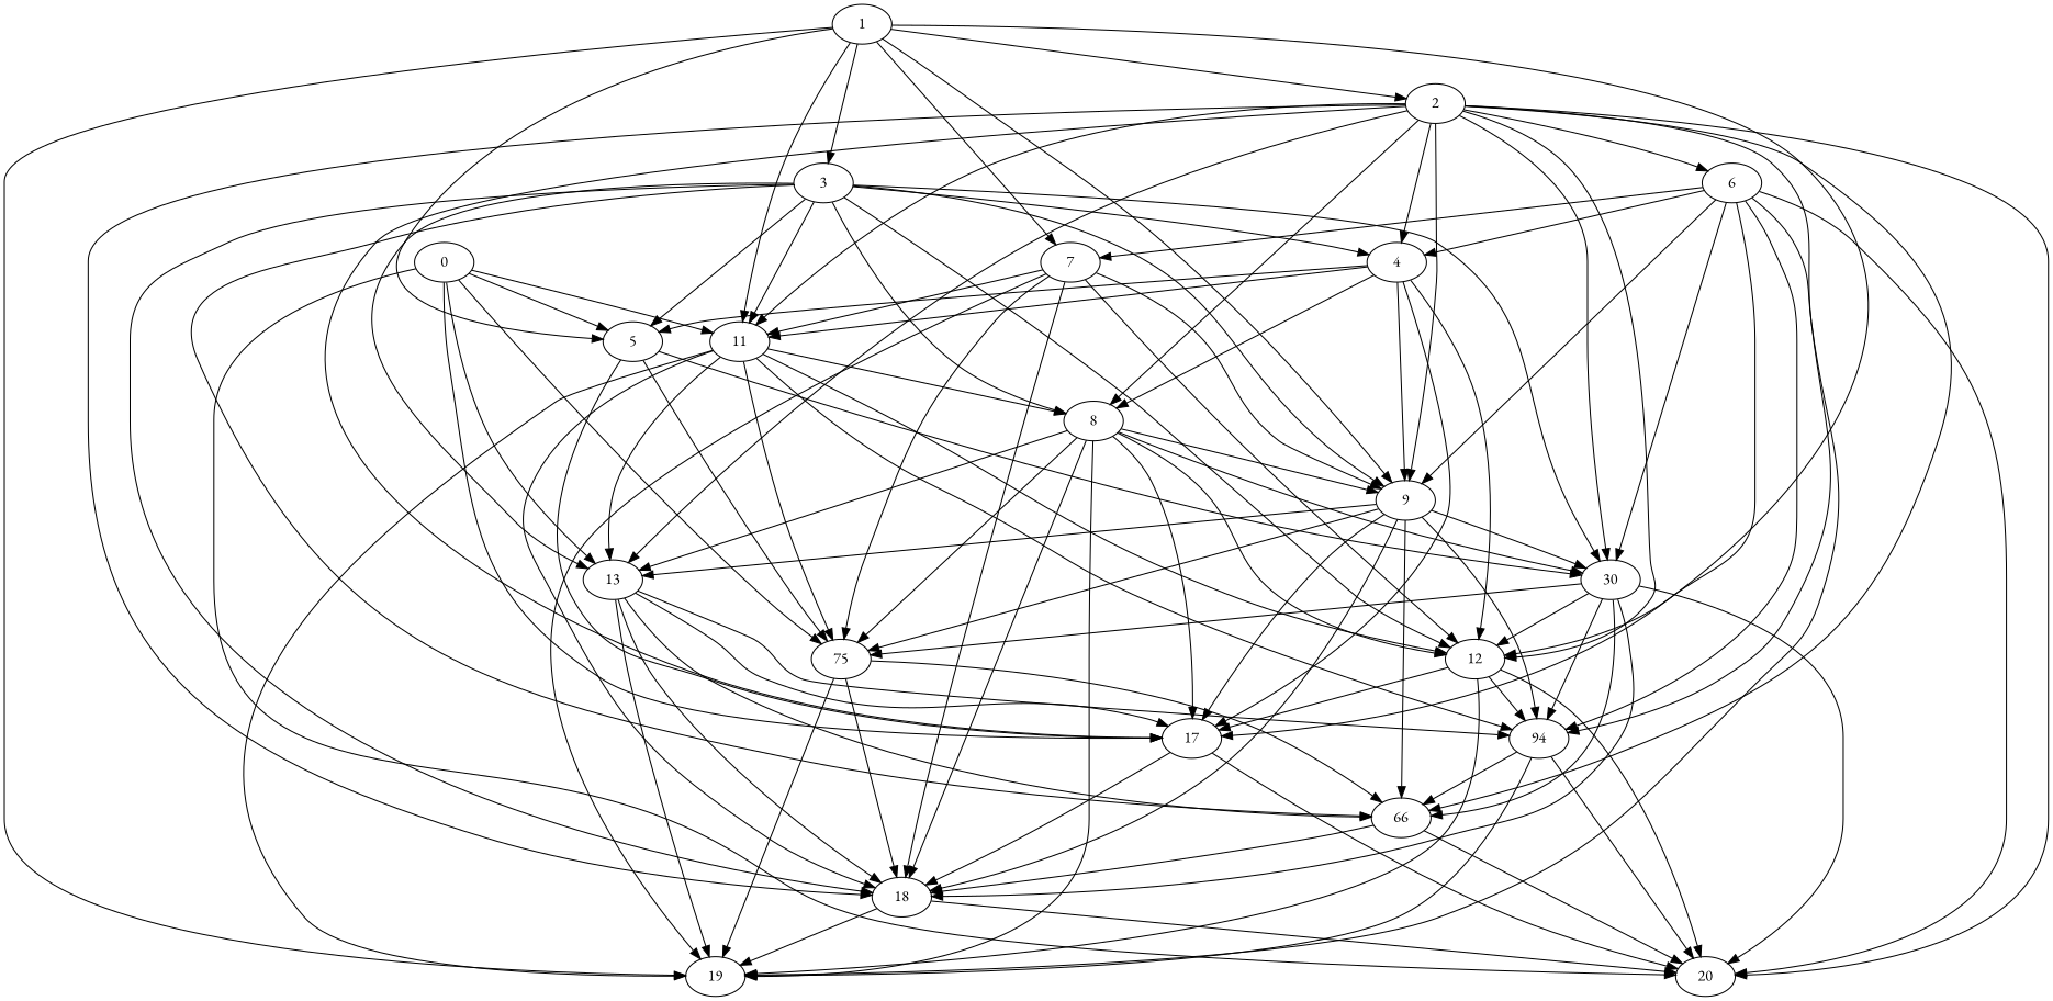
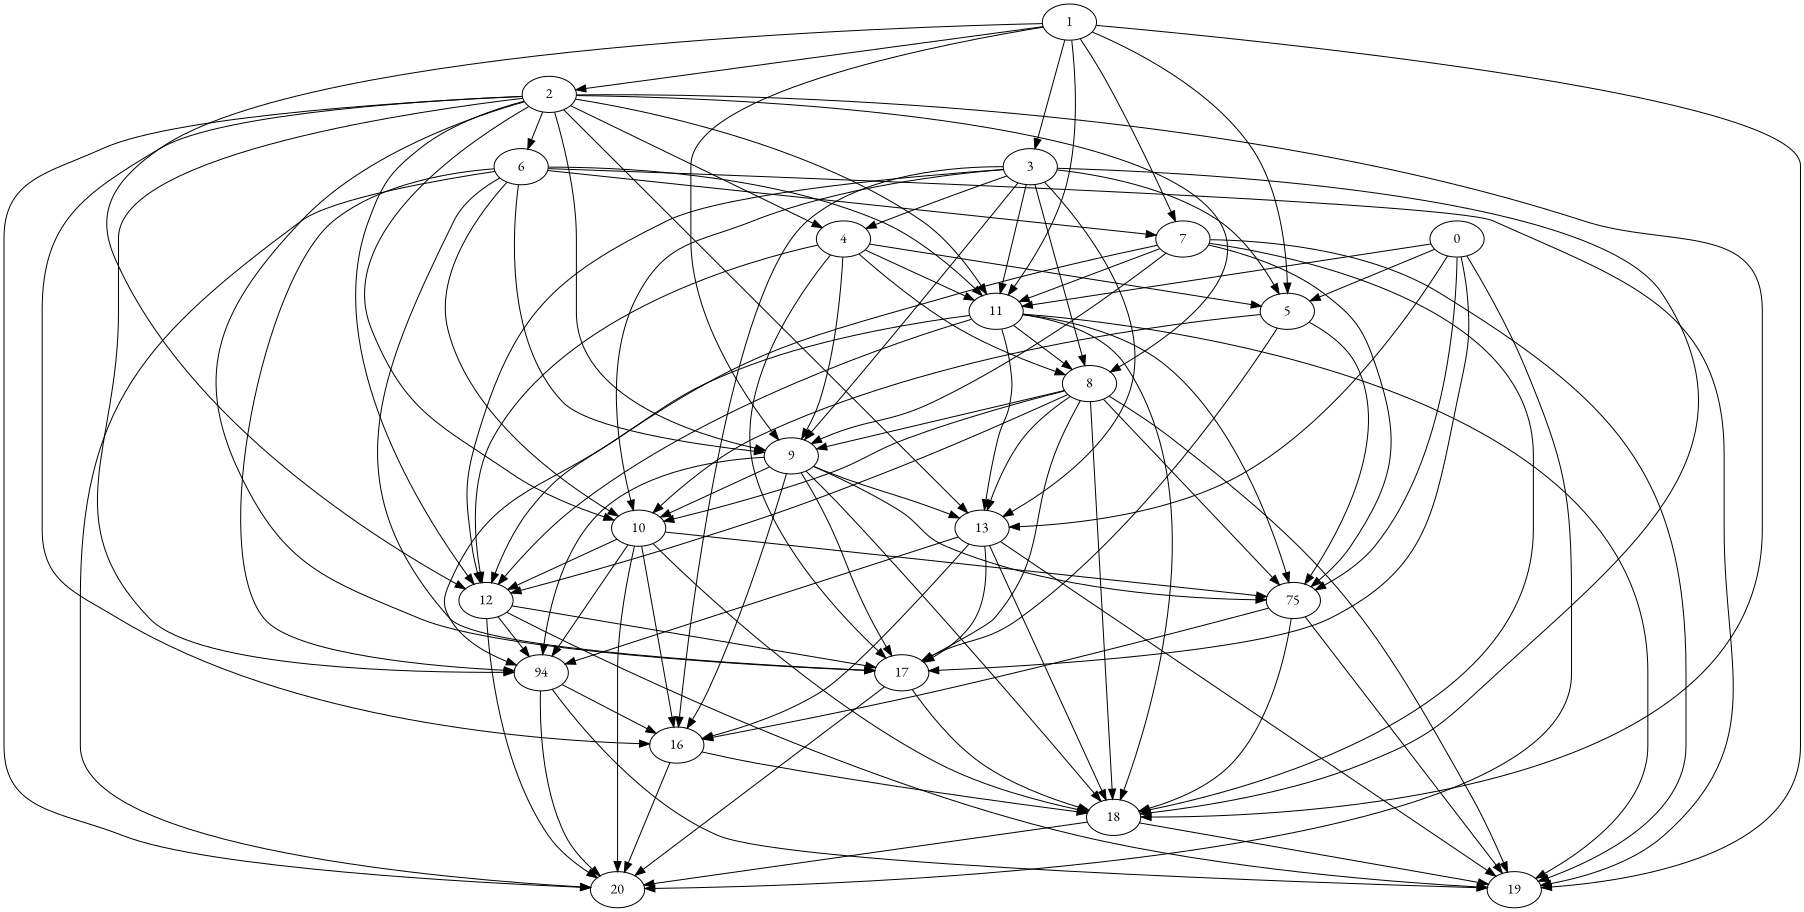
  digraph {
    "Duplicate states"=0
    GraphType=Random
    "Max states in OPEN"=0
    Modes="120000ms; topo-ordered tasks, ; Pruning: task equivalence, fixed order ready list, ; F-value: ; Optimisation: best schedule length (SL) optimisation on equal, "
    NumberOfTasks=21
    "Pruned using list schedule length"=587
    "States removed from OPEN"=0
    TargetSystem="Homogeneous-2"
    "Time to schedule (ms)"=146
    "Total idle time"=95
    "Total schedule length"=361
    "Total sequential time"=620
    "Total states created"=1719
    fontname="EB Garamond"
    node [Processor=0 "Start time"=0 Weight=36 fontname="EB Garamond"]
    edge [Weight=4 fontname="EB Garamond"]
    1 ["Finish time"=14 Weight=14]
    3 ["Finish time"=41 "Start time"=14 Weight=27]
    2 ["Finish time"=46 Processor=1 "Start time"=32 Weight=14]
    7 ["Finish time"=123 Processor=1 "Start time"=78 Weight=45]
    9 ["Finish time"=161 "Start time"=125]
    5 ["Finish time"=141 Processor=1 "Start time"=123 Weight=18]
    11 ["Finish time"=182 Processor=1 "Start time"=141 Weight=41]
    12 ["Finish time"=224 "Start time"=197 Weight=27]
    19 ["Finish time"=354 Processor=1 "Start time"=327 Weight=27]
    4 ["Finish time"=88 "Start time"=52]
    8 ["Finish time"=124 "Start time"=88]
-   10 ["Finish time"=197 "Start time"=161 label=30]
+   10 ["Finish time"=197 "Start time"=161]
    13 ["Finish time"=205 Processor=1 "Start time"=182 Weight=23]
-   16 ["Finish time"=289 "Start time"=244 Weight=45 label=66]
+   16 ["Finish time"=289 "Start time"=244 Weight=45]
    18 ["Finish time"=325 "Start time"=289]
    6 ["Finish time"=78 Processor=1 "Start time"=46 Weight=32]
    n17 ["Finish time"=242 "Start time"=224 Weight=18 label=94]
    17 ["Finish time"=248 Processor=1 "Start time"=239 Weight=9]
    20 ["Finish time"=361 "Start time"=325]
    n20 ["Finish time"=239 Processor=1 "Start time"=207 Weight=32 label=75]
    0 ["Finish time"=32 Processor=1 Weight=32]
    1 -> 3 [Weight=6]
    1 -> 2 [Weight=2]
    1 -> 7 [Weight=5]
    1 -> 9 [Weight=8]
    1 -> 5 [Weight=2]
    1 -> 11
    1 -> 12 [Weight=5]
    1 -> 19
    3 -> 9 [Weight=9]
    3 -> 5 [Weight=5]
    3 -> 11 [Weight=10]
    3 -> 12 [Weight=3]
    3 -> 4 [Weight=5]
    3 -> 8 [Weight=7]
    3 -> 10 [Weight=6]
    3 -> 13 [Weight=9]
    3 -> 16 [Weight=9]
    3 -> 18 [Weight=10]
    2 -> 9 [Weight=7]
    2 -> 11 [Weight=8]
    2 -> 12 [Weight=10]
    2 -> 4 [Weight=6]
    2 -> 8 [Weight=8]
    2 -> 10 [Weight=8]
    2 -> 13 [Weight=7]
    2 -> 16 [Weight=6]
    2 -> 18 [Weight=9]
    2 -> 6 [Weight=10]
    2 -> n17 [Weight=10]
    2 -> 17 [Weight=3]
    2 -> 20
    7 -> 9 [Weight=2]
    7 -> 11 [Weight=6]
    7 -> 12 [Weight=2]
    7 -> 19 [Weight=3]
    7 -> 18 [Weight=2]
    7 -> n20
    9 -> 10 [Weight=2]
    9 -> 13 [Weight=2]
    9 -> 16 [Weight=6]
    9 -> 18
    9 -> n17 [Weight=3]
    9 -> 17
    9 -> n20 [Weight=3]
    5 -> 10 [Weight=10]
    5 -> 17 [Weight=5]
    5 -> n20 [Weight=2]
    11 -> 12 [Weight=3]
    11 -> 19 [Weight=3]
    11 -> 8 [Weight=8]
    11 -> 13 [Weight=10]
    11 -> 18 [Weight=7]
    11 -> n17
    11 -> n20
    12 -> 19 [Weight=5]
    12 -> n17 [Weight=2]
    12 -> 17 [Weight=7]
    12 -> 20 [Weight=7]
    4 -> 9 [Weight=9]
    4 -> 5 [Weight=3]
    4 -> 11 [Weight=8]
    4 -> 12 [Weight=3]
    4 -> 8 [Weight=5]
    4 -> 17 [Weight=10]
    8 -> 9 [Weight=9]
    8 -> 12 [Weight=7]
    8 -> 19 [Weight=3]
    8 -> 10
    8 -> 13
    8 -> 18 [Weight=5]
    8 -> 17
    8 -> n20
    10 -> 12 [Weight=10]
    10 -> 16 [Weight=6]
    10 -> 18
    10 -> n17 [Weight=5]
    10 -> 20 [Weight=5]
    10 -> n20 [Weight=10]
    13 -> 19 [Weight=6]
    13 -> 16 [Weight=7]
    13 -> 18
    13 -> n17 [Weight=6]
    13 -> 17
    16 -> 18 [Weight=9]
    16 -> 20 [Weight=6]
    18 -> 19 [Weight=2]
    18 -> 20 [Weight=3]
    6 -> 7 [Weight=7]
    6 -> 9 [Weight=7]
-   6 -> 4 [Weight=8]
+   6 -> 11 [Weight=8]
    6 -> 19 [Weight=6]
    6 -> 10
    6 -> n17 [Weight=6]
    6 -> 17 [Weight=6]
    6 -> 20
    n17 -> 19 [Weight=2]
    n17 -> 16 [Weight=2]
    n17 -> 20 [Weight=7]
    17 -> 18 [Weight=3]
    17 -> 20 [Weight=8]
    n20 -> 19
    n20 -> 16 [Weight=5]
    n20 -> 18 [Weight=10]
    0 -> 5 [Weight=5]
    0 -> 11 [Weight=5]
    0 -> 13
    0 -> 17 [Weight=3]
    0 -> 20
    0 -> n20 [Weight=9]
  }
